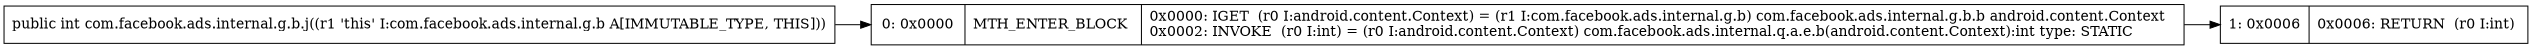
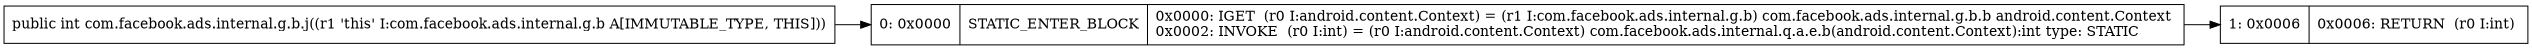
  digraph {
    rankdir=LR
    node [shape=record]
-   n1 [label="{0\:\ 0x0000|MTH_ENTER_BLOCK\l|0x0000: IGET  (r0 I:android.content.Context) = (r1 I:com.facebook.ads.internal.g.b) com.facebook.ads.internal.g.b.b android.content.Context \l0x0002: INVOKE  (r0 I:int) = (r0 I:android.content.Context) com.facebook.ads.internal.q.a.e.b(android.content.Context):int type: STATIC \l}"]
+   n1 [label="{0\:\ 0x0000|STATIC_ENTER_BLOCK\l|0x0000: IGET  (r0 I:android.content.Context) = (r1 I:com.facebook.ads.internal.g.b) com.facebook.ads.internal.g.b.b android.content.Context \l0x0002: INVOKE  (r0 I:int) = (r0 I:android.content.Context) com.facebook.ads.internal.q.a.e.b(android.content.Context):int type: STATIC \l}"]
    n2 [label="{1\:\ 0x0006|0x0006: RETURN  (r0 I:int) \l}"]
    n3 [label="{public int com.facebook.ads.internal.g.b.j((r1 'this' I:com.facebook.ads.internal.g.b A[IMMUTABLE_TYPE, THIS])) }"]
    n1 -> n2
    n3 -> n1
  }
